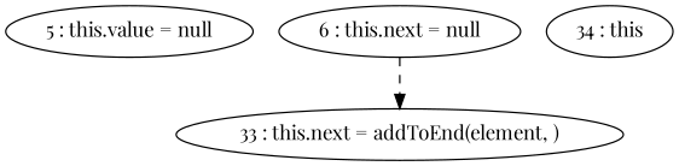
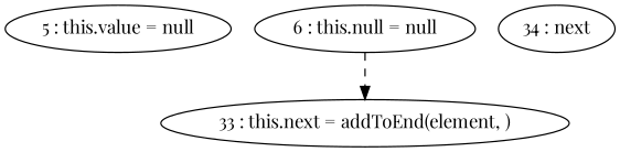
  digraph {
    fontname="Playfair Display"
    node [fontname="Playfair Display"]
    "5 : this.value = null"
-   "6 : this.next = null"
+   "6 : this.next = null" [label="6 : this.null = null"]
    "33 : this.next = addToEnd(element, )"
-   "34 : this"
+   "34 : this" [label="34 : next"]
    "6 : this.next = null" -> "33 : this.next = addToEnd(element, )" [style=dashed fontname="Playfair Display"]
  }
